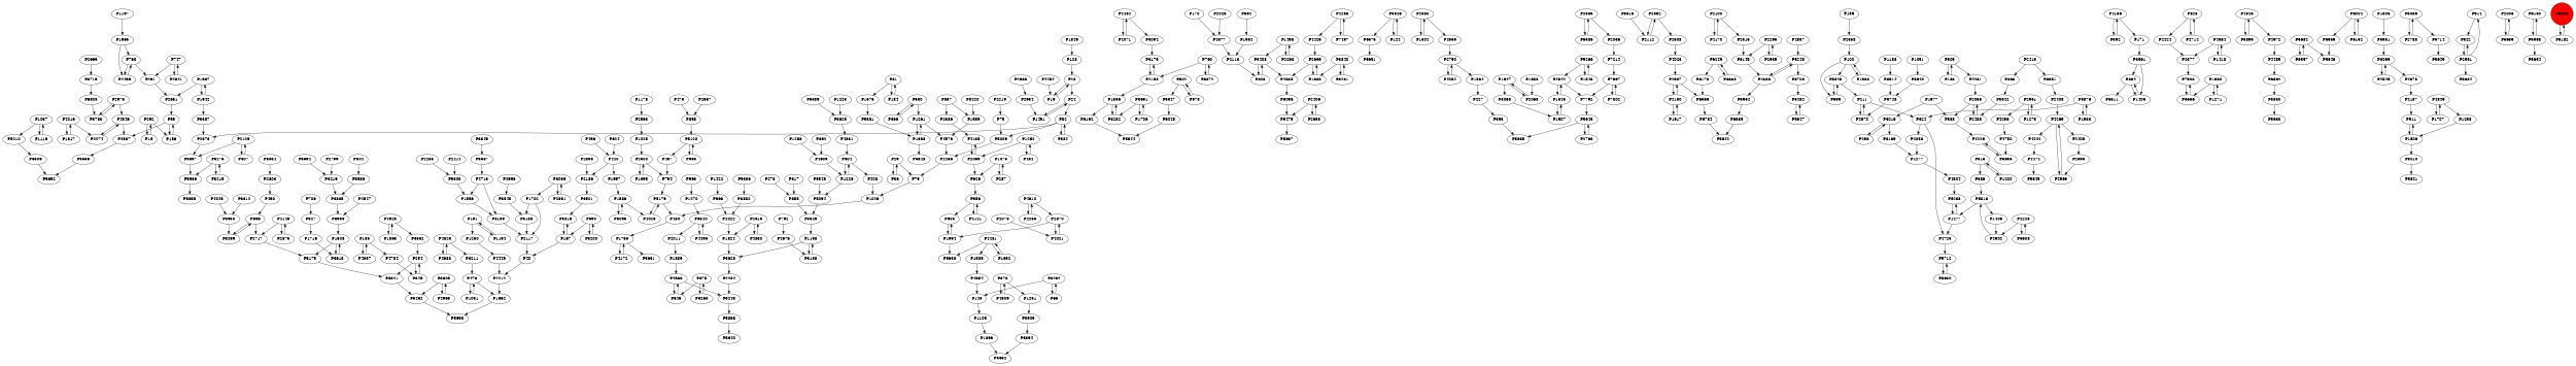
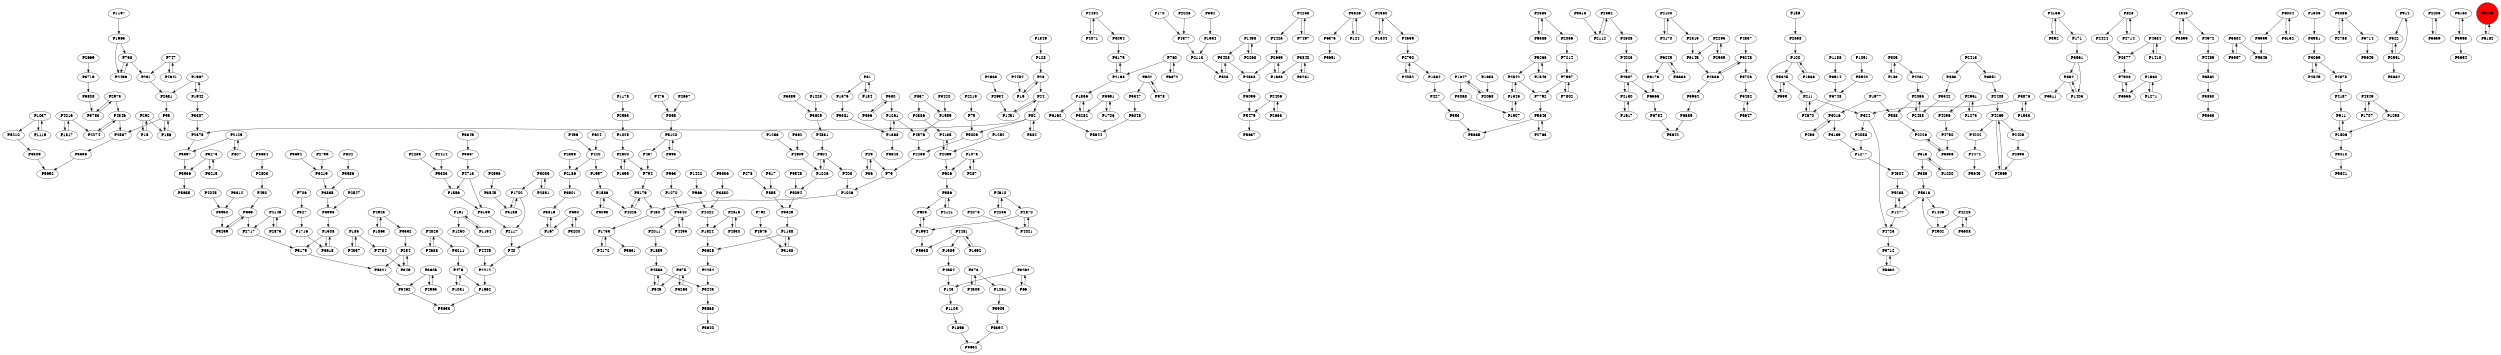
  digraph {
    P2537
    P5556
    P5652
    P4484
    P4071
    P3094
    P3175
    P1498
    P3408
    P2268
    P803
    P4338
    P6096
    P28
    P24
    P19
    P82
    P1451
    P2373
    P5009
    P884
    P4445
    P2212
    P1662
    P5653
    P3826
    P6575
    P124
    P5651
    P4172
    P1753
    P5631
    P2036
    P7214
    P7997
    P7792
    P7802
    P5482
    P5647
    P5325
    P699
    P211
    P4670
    P324
    P2358
    P100
    P1933
    P760
    P2198
    P6372
    P1836
    P3282
    P6162
    P1037
    P5210
    P1119
    P5309
    P5303
    P1556
    P5139
    P2117
    P2112
    P2562
    P2508
    P4023
    n66 [label=P4357]
    P185
    P4784
    P349
    P2315
    P6145
    P2336
    P5248
    P5954
    P666
    P3299
    P2717
    P5175
    P2300
    P1395
    P794
    P5179
    P902
    P5347
    P978
    P6048
    P5644
    P1702
    P5186
    P40
    P31
    P1576
    P184
    P5381
    P1368
    P864
    P5511
    P1405
    P4342
    P1545
    P5643
    P1507
    P5635
    P2763
    P3783
    P2975
    P4346
    P2274
    P2223
    P5608
    P4902
    P5313
    P4481
    P1585
    P5638
    P1392
    P4654
    P143
    P480
    P4026
    P3397
    P2456
    P5536
    P604
    P1226
    P408
    P5094
    P1026
    P3529
    P898
    P5120
    P437
    P695
    P3691
    P1706
    P2058
    P4723
    P5394
    P5632
    P828
    P2424
    P2714
    P2377
    P7903
    P1252
-   P434
    P2069
    P4135
    P626
    P515
    P386
    P1200
    P1477
    P1406
    P6562
    P5850
    P5633
    P646
    P4566
    P3243
    P5868
    P1031
    P476
    P1277
    P5712
    P4304
    P1863
    P4923
    P3552
    P254
    P5640
    P227
    P353
    P4584
    P1418
    P5656
    P2295
    P2939
    P2130
    P2987
    P1617
    P6566
    P6784
    P5708
    P6685
    P3719
    P6808
    P5684
    P6557
    P5646
    P4377
    P2113
    P2613
    P1824
    P4830
    P3628
    P2284
    P4222
    P4474
    P5645
    P5238
    P675
    P5263
    P530
    P366
    P1261
    P4976
    P79
    P292
    P15
    P156
    P59
    P1647
    P3068
    P2068
    P4016
    P1817
    P2055
    P588
    P2488
    P2226
    P5636
    P128
    P1505
    P3981
    P3069
    P2549
    P4378
    P440
    P2186
    P1997
    P3901
    P1586
    P3816
    P1251
    P3905
    P1138
    P3138
    P5321
    P4837
    P3016
    P3139
    P296
    P1977
    P1270
    P3540
    P2011
    P4495
    P1889
    P1965
    P768
    P2499
    P291
    P2681
    P490
    P3086
    P2788
    P5714
    P5649
    P6004
    P5959
    P6152
    P5748
    P4187
    P5266
    P1543
    P1994
    P605
    P3951
    P2408
    P4269
    P4569
    P2405
    P1188
    P3914
    P6245
    P6173
    P6638
    P914
    P522
    P2551
    P5634
    P66
    P3262
    P1105
    P747
    P4641
    P1250
    P2593
    P2022
    P4052
    P2790
    P1864
    P1960
    P1271
    P1506
    P3010
    P911
    P5641
    P5655
    P1896
    P4610
    P2255
    P2870
    P4021
    P1707
    P4849
    P1298
    P1256
    P4609
    P1658
    P2026
    P3093
    P327
    P1716
    P3618
    P1508
    P390
    P167
    P3200
    P2934
    P857
    P2386
    P1589
    P3594
    P3219
    P3835
    P3993
    P5475
    P5637
    P4509
    P373
    P7497
    P4258
    P4425
    P2639
    P956
    P4121
    P496
    P2799
    P191
    P1194
    P75
    P36
    P29
    P4045
    P3930
    P5630
    P1942
    P3387
    P1967
    P2005
    P5639
    P5648
    P5452
    P3542
    P5642
    P1849
    P4170
    P2100
    P4831
    P4545
    P3899
    P4972
    P4485
    P4713
    P2380
    P1304
    P4559
    P3312
    P1688
    P1422
    P966
    P1025
    P2898
    P4146
    P2875
    P2633
    P2406
    P2413
    P863
    P6386
    P2585
    P171
    P3561
    P186
    P6150
    P5998
    P5654
    P475
    P792
    P4676
    P692
    P1178
    P2563
    P3586
    P392
    P4156
    P624
    P4296
    P4750
    P2951
    P1273
    P5548
    P3880
    P1197
    P3035
    P2891
    P2283
    P1073
    P287
    P4688
    P4823
    P3211
    P278
    P855
    P1051
    P5940
    P2669
    P3840
    P3231
    P4454
    P183
    P805
    P4261
    P3545
    P3334
    P2803
    P5336
    P3275
    P3215
    P804
    P706
    P2996
    P364
    P1954
    P3557
    P3420
    P2936
    P4965
    P3605
    P317
    P5629 [fillcolor=red shape=circle style=filled]
    P6182
    P2219
    P2547
    P2129
    P507
    P3518
    P2078
    P170
    P3349
    P2414
    P963
    P2657
    P1533
    P3876
    P3629
    P5389
    P1223
    P2537 -> P5556
    P5556 -> P5652
    P4484 -> P4071
    P4484 -> P3094
    P4071 -> P4484
    P3094 -> P3175
    P3175 -> P2198
    P1498 -> P3408
    P1498 -> P2268
    P3408 -> P803
    P3408 -> P4338
    P2268 -> P1498
    P803 -> P3408
    P4338 -> P6096
    P6096 -> P5475
    P28 -> P24
    P28 -> P19
    P24 -> P82
    P24 -> P1451
    P19 -> P28
    P82 -> P2373
    P82 -> P5009
    P82 -> P884
    P1451 -> P24
    P2373 -> P3397
    P5009 -> P2456
    P884 -> P82
    P4445 -> P2212
    P2212 -> P1662
    P1662 -> P5653
    P3826 -> P6575
    P3826 -> P124
    P6575 -> P5651
    P124 -> P3826
    P4172 -> P1753
    P1753 -> P4172
    P1753 -> P5631
    P2036 -> P7214
    P7214 -> P7997
    P7997 -> P7792
    P7997 -> P7802
    P7792 -> P5643
    P7802 -> P7997
    P5482 -> P5647
    P5647 -> P5482
    P5325 -> P699
    P5325 -> P211
    P699 -> P5325
    P211 -> P4670
    P211 -> P324
    P4670 -> P211
    P324 -> P2058
    P324 -> P4723
    P2358 -> P100
    P100 -> P5325
    P100 -> P699
    P100 -> P1933
    P1933 -> P100
    P760 -> P2198
    P760 -> P6372
    P2198 -> P3175
    P2198 -> P1836
    P6372 -> P760
    P1836 -> P3282
    P1836 -> P6162
    P3282 -> P1836
    P6162 -> P5644
    P1037 -> P5210
    P1037 -> P1119
    P5210 -> P5309
    P1119 -> P1037
    P5309 -> P5652
    P5303 -> P1556
    P1556 -> P5139
    P5139 -> P2117
    P2117 -> P40
    P2112 -> P2562
    P2562 -> P2112
    P2562 -> P2508
    P2508 -> P4023
    P4023 -> P2987
    n66 -> P185
    P185 -> n66
    P185 -> P4784
    P4784 -> P349
    P349 -> P254
    P2315 -> P6145
    P6145 -> P2336
    P2336 -> P5248
    P2336 -> P5954
    P5248 -> P2336
    P5248 -> P5708
    P5954 -> P6685
    P666 -> P3299
    P666 -> P2717
    P3299 -> P666
    P2717 -> P5175
    P5175 -> P5321
    P2300 -> P1395
    P2300 -> P794
    P1395 -> P2300
    P794 -> P5179
    P5179 -> P480
    P5179 -> P4026
    P902 -> P5347
    P902 -> P978
    P5347 -> P6048
    P978 -> P902
    P6048 -> P5644
    P1702 -> P2117
    P1702 -> P5186
-   P5186 -> P2117
+   P5186 -> P1702
    P40 -> P2212
    P31 -> P1576
    P31 -> P184
    P1576 -> P5381
    P184 -> P31
    P5381 -> P1368
    P1368 -> P1261
    P1368 -> P5648
    P864 -> P5511
    P864 -> P1405
    P1405 -> P864
    P4342 -> P7792
    P4342 -> P1545
    P1545 -> P4342
    P1545 -> P1507
    P5643 -> P5635
    P5643 -> P2763
    P1507 -> P1545
    P2763 -> P5643
    P3783 -> P2975
    P2975 -> P3783
    P2975 -> P4346
    P4346 -> P2537
    P4346 -> P2274
    P2274 -> P4346
    P2223 -> P5608
    P2223 -> P4902
    P5608 -> P2223
    P4902 -> P5313
    P5313 -> P1477
    P5313 -> P1406
    P4481 -> P1585
    P4481 -> P5638
    P4481 -> P1392
    P1585 -> P4654
    P1392 -> P4481
    P4654 -> P143
    P143 -> P1105
    P480 -> P1753
    P4026 -> P5179
    P3397 -> P5536
    P2456 -> P79
    P5536 -> P5655
    P604 -> P1226
    P604 -> P408
    P1226 -> P604
    P1226 -> P5094
    P408 -> P1026
    P5094 -> P3529
    P1026 -> P480
    P3529 -> P1138
    P898 -> P5120
    P5120 -> P437
    P5120 -> P695
    P437 -> P794
    P695 -> P5120
    P3691 -> P3282
    P3691 -> P1706
    P1706 -> P3691
    P2058 -> P1277
    P4723 -> P5712
    P5394 -> P5632
    P828 -> P2424
    P828 -> P2714
    P2424 -> P2377
    P2714 -> P828
    P2377 -> P7903
    P7903 -> P5656
-   P1252 -> P434
    P1252 -> P2069
-   P434 -> P1252
    P2069 -> P4135
    P2069 -> P626
    P4135 -> P2069
    P626 -> P956
    P515 -> P386
    P515 -> P1200
    P386 -> P5313
    P1200 -> P515
    P1477 -> P4723
    P1477 -> P5238
    P1406 -> P4902
    P6562 -> P5850
    P5850 -> P5633
    P646 -> P4566
    P4566 -> P646
    P4566 -> P3243
    P3243 -> P5868
    P5868 -> P5640
    P1031 -> P476
    P476 -> P1662
    P476 -> P1031
    P1277 -> P4304
    P5712 -> P5630
    P4304 -> P5238
    P1863 -> P4923
    P4923 -> P1863
    P4923 -> P3552
    P3552 -> P254
    P254 -> P349
    P254 -> P5321
    P227 -> P353
    P353 -> P5635
    P4584 -> P2377
    P4584 -> P1418
    P1418 -> P4584
    P5656 -> P7903
    P2295 -> P6145
    P2295 -> P2939
    P2939 -> P2295
    P2130 -> P2987
    P2130 -> P1617
    P2987 -> P2130
    P2987 -> P6566
    P1617 -> P2130
    P6566 -> P6784
    P6784 -> P5642
    P5708 -> P5482
    P6685 -> P5642
    P3719 -> P6808
    P6808 -> P3783
    P5684 -> P6557
    P5684 -> P5646
    P6557 -> P5684
    P4377 -> P2113
    P2113 -> P803
    P2613 -> P1824
    P2613 -> P4830
    P1824 -> P3628
    P4830 -> P2613
    P3628 -> P2284
    P2284 -> P3243
    P4222 -> P4474
    P4474 -> P5645
    P5238 -> P1477
    P675 -> P646
    P675 -> P5263
    P5263 -> P675
    P530 -> P366
    P530 -> P1261
    P366 -> P530
    P1261 -> P1368
    P1261 -> P4976
    P4976 -> P2456
    P79 -> P1026
    P292 -> P15
    P292 -> P156
    P15 -> P292
    P156 -> P59
    P59 -> P2537
    P59 -> P156
    P1647 -> P3068
    P1647 -> P2068
    P3068 -> P1507
    P2068 -> P1647
    P4016 -> P2274
    P4016 -> P1817
    P1817 -> P4016
    P2055 -> P588
    P2055 -> P2488
    P588 -> P2226
    P2488 -> P2055
    P2226 -> P5636
    P5636 -> P2226
    P128 -> P28
    P1505 -> P3981
    P3981 -> P3069
    P3069 -> P2549
    P3069 -> P4378
    P2549 -> P3069
    P4378 -> P4187
    P440 -> P2186
    P440 -> P1997
    P2186 -> P3901
    P1997 -> P1586
    P3901 -> P3816
    P1586 -> P4026
    P1586 -> P3093
    P3816 -> P167
    P1251 -> P3905
    P3905 -> P5394
    P1138 -> P3628
    P1138 -> P3138
    P3138 -> P1138
    P5321 -> P5452
    P4837 -> P5248
    P3016 -> P3139
    P3016 -> P296
    P3139 -> P1277
    P296 -> P3016
    P1977 -> P588
    P1977 -> P3016
    P1270 -> P3540
    P3540 -> P2011
    P3540 -> P4495
    P2011 -> P1889
    P4495 -> P3540
    P1889 -> P4566
    P1965 -> P768
    P1965 -> P2499
    P768 -> P2499
    P768 -> P291
    P2499 -> P768
    P291 -> P2681
    P2681 -> P59
    P490 -> P666
    P3086 -> P2788
    P3086 -> P5714
    P2788 -> P3086
    P5714 -> P5649
    P6004 -> P5959
    P6004 -> P6152
    P5959 -> P5646
    P6152 -> P6004
    P5748 -> P4670
    P4187 -> P911
    P5266 -> P4342
    P5266 -> P1543
    P1543 -> P5266
    P1994 -> P5638
    P1994 -> P605
    P605 -> P1994
    P3951 -> P2408
    P2408 -> P4269
    P4269 -> P4222
    P4269 -> P4569
    P4269 -> P2405
    P4569 -> P4269
    P2405 -> P2593
    P1188 -> P3914
    P3914 -> P5748
    P6245 -> P6173
    P6245 -> P6638
    P6173 -> P6566
    P6638 -> P6245
    P914 -> P522
    P522 -> P2551
    P2551 -> P914
    P2551 -> P522
    P2551 -> P5634
    P66 -> P3262
    P3262 -> P143
    P3262 -> P66
    P1105 -> P1896
    P747 -> P291
    P747 -> P4641
    P4641 -> P747
    P1250 -> P4445
    P2593 -> P4569
    P2022 -> P1824
    P4052 -> P2790
    P2790 -> P4052
    P2790 -> P1864
    P1864 -> P227
    P1960 -> P5656
    P1960 -> P1271
    P1271 -> P1960
    P1506 -> P3010
    P1506 -> P911
    P3010 -> P5641
    P911 -> P1506
    P1896 -> P5632
    P4610 -> P2255
    P4610 -> P2870
    P2255 -> P4610
    P2870 -> P1994
    P2870 -> P4021
    P4021 -> P2870
    P1707 -> P4849
    P4849 -> P1707
    P4849 -> P1298
    P1298 -> P1506
    P1256 -> P4609
    P4609 -> P1226
    P1658 -> P2068
    P2026 -> P4377
    P3093 -> P1586
    P327 -> P1716
    P1716 -> P3618
    P3618 -> P1508
    P1508 -> P5175
    P1508 -> P3618
    P390 -> P167
    P390 -> P3200
    P167 -> P40
    P167 -> P3816
    P3200 -> P390
    P2934 -> P1451
    P857 -> P2386
    P857 -> P1589
    P2386 -> P4135
    P1589 -> P4976
    P3594 -> P3219
    P3219 -> P3835
    P3835 -> P3993
    P3993 -> P1508
    P5475 -> P5637
    P4509 -> P373
    P373 -> P1251
    P373 -> P4509
    P7497 -> P4258
    P4258 -> P7497
    P4258 -> P4425
    P4425 -> P2639
    P2639 -> P4338
    P2639 -> P1688
    P956 -> P605
    P956 -> P4121
    P4121 -> P956
    P496 -> P440
    P2799 -> P3219
    P191 -> P1250
    P191 -> P1194
    P1194 -> P191
    P75 -> P5009
    P36 -> P29
    P29 -> P79
    P29 -> P36
    P4045 -> P3930
    P3930 -> P3299
    P5630 -> P5712
    P1942 -> P3387
    P1942 -> P1967
    P3387 -> P2373
    P1967 -> P2681
    P1967 -> P1942
    P2005 -> P5639
    P5639 -> P2005
    P5452 -> P5653
    P3542 -> P2488
    P1849 -> P128
    P4170 -> P2100
    P2100 -> P2315
    P2100 -> P4170
    P4831 -> P604
    P4545 -> P3899
    P4545 -> P4972
    P3899 -> P4545
    P4972 -> P4485
    P4485 -> P6562
    P4713 -> P1556
    P4713 -> P5139
    P2380 -> P1304
    P2380 -> P4559
    P1304 -> P2380
    P4559 -> P2790
    P3312 -> P3930
    P1688 -> P2639
    P1422 -> P966
    P966 -> P2022
    P1025 -> P2300
    P2898 -> P2186
    P4146 -> P2717
    P4146 -> P2875
    P2875 -> P4146
    P2633 -> P2406
    P2406 -> P5475
    P2406 -> P2633
    P2413 -> P3951
    P2413 -> P863
    P863 -> P3542
    P6386 -> P2585
    P2585 -> P2036
    P2585 -> P6386
    P171 -> P3561
    P3561 -> P864
    P3561 -> P1405
    P186 -> P2358
    P6150 -> P5998
    P5998 -> P6150
    P5998 -> P5654
    P475 -> P898
    P792 -> P4676
    P4676 -> P3138
    P692 -> P4609
    P1178 -> P2563
    P2563 -> P1025
    P3586 -> P3835
    P392 -> P4156
    P4156 -> P171
    P4156 -> P392
    P624 -> P440
    P4296 -> P4750
    P4750 -> P5636
    P2951 -> P4296
    P2951 -> P1273
    P1273 -> P2951
    P5548 -> P5094
    P3880 -> P2022
    P1197 -> P1965
    P3035 -> P1702
    P3035 -> P2891
    P2891 -> P3035
    P2283 -> P5303
    P1073 -> P626
    P1073 -> P287
    P287 -> P1073
    P4688 -> P4823
    P4823 -> P4688
    P4823 -> P3211
    P3211 -> P476
    P278 -> P855
    P855 -> P3529
    P1051 -> P5940
    P5940 -> P5748
    P2669 -> P3719
    P3840 -> P1688
    P3840 -> P3231
    P3231 -> P3840
    P4454 -> P19
    P183 -> P805
    P805 -> P183
    P805 -> P4261
    P4261 -> P2055
    P3545 -> P5186
    P3334 -> P2803
    P2803 -> P490
    P5336 -> P3880
    P3275 -> P5536
    P3275 -> P3215
    P3215 -> P3275
    P804 -> P3586
    P706 -> P327
    P2996 -> P3545
    P364 -> P1954
    P1954 -> P2113
    P3557 -> P4713
    P3420 -> P1589
    P2936 -> P2934
    P4965 -> P3605
    P3605 -> P5452
    P3605 -> P4965
    P317 -> P855
    P5629 -> P6182
    P6182 -> P5629
    P2219 -> P75
    P2547 -> P3993
    P2129 -> P3397
    P2129 -> P507
    P507 -> P2129
    P3518 -> P2112
    P2078 -> P4021
    P170 -> P4377
    P3349 -> P3557
    P2414 -> P5303
    P963 -> P1270
    P2657 -> P898
    P1533 -> P3876
    P3876 -> P324
    P3876 -> P1533
    P3629 -> P4831
    P5389 -> P3629
    P1223 -> P3629
  }
